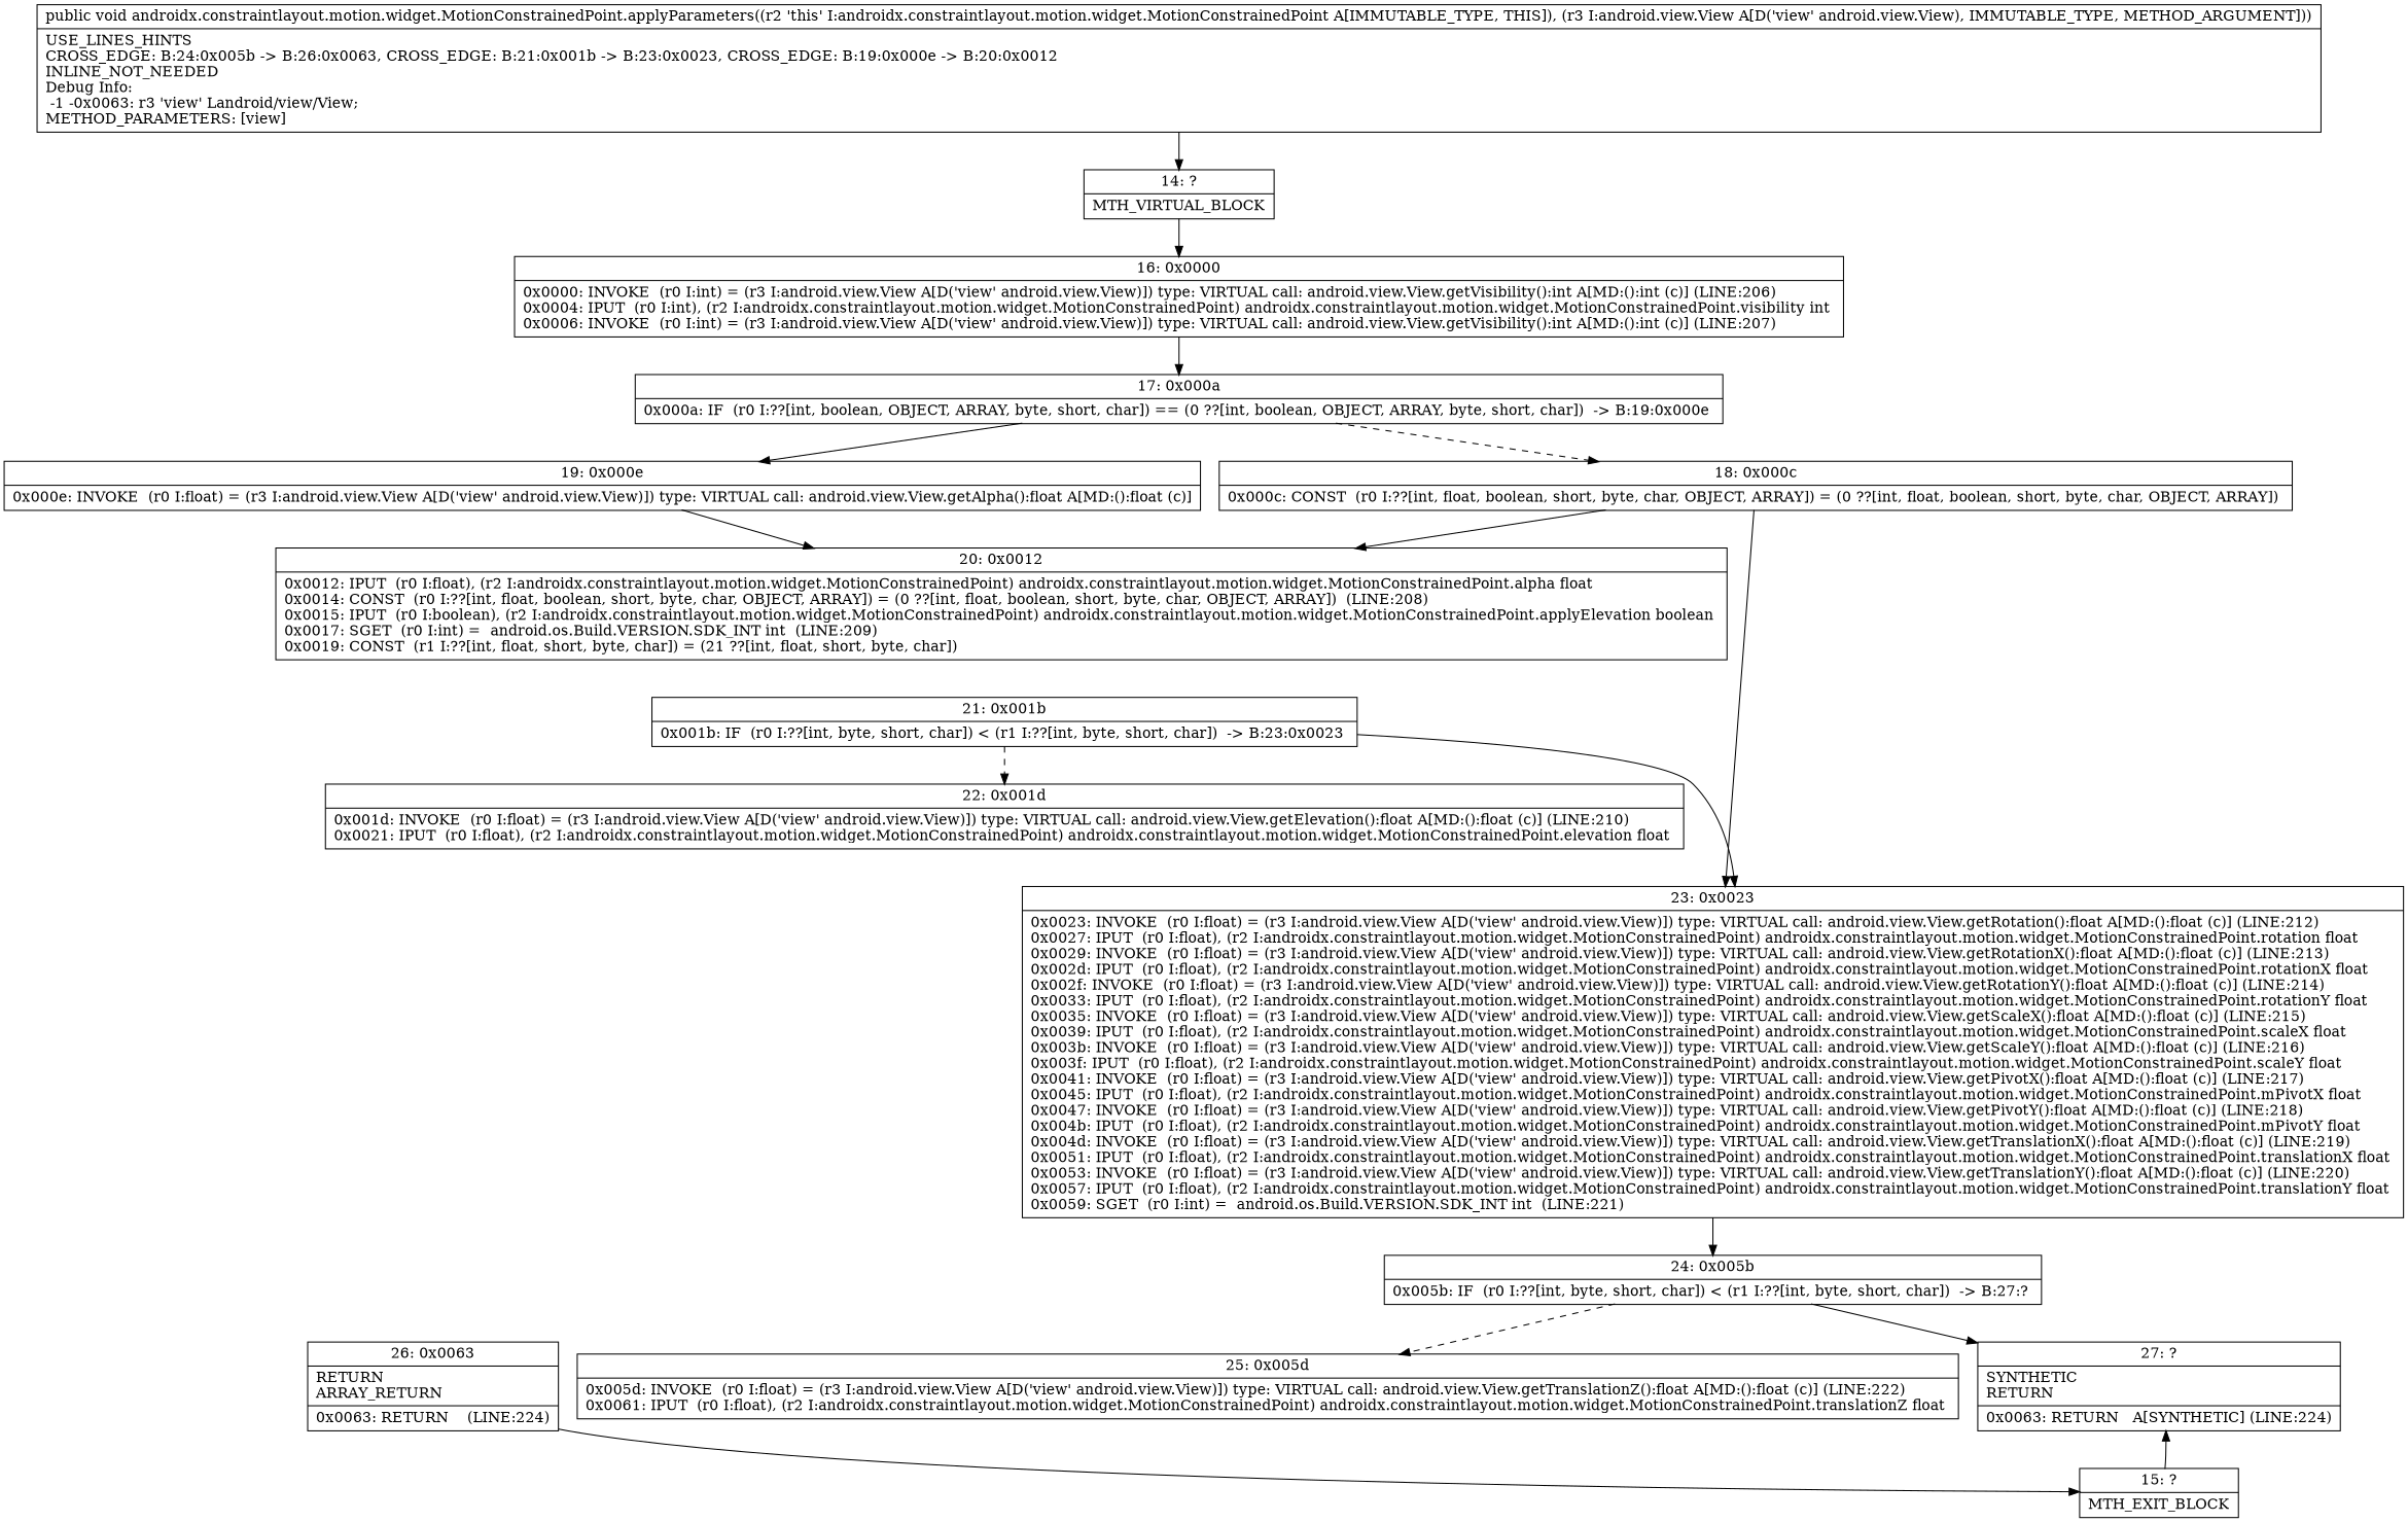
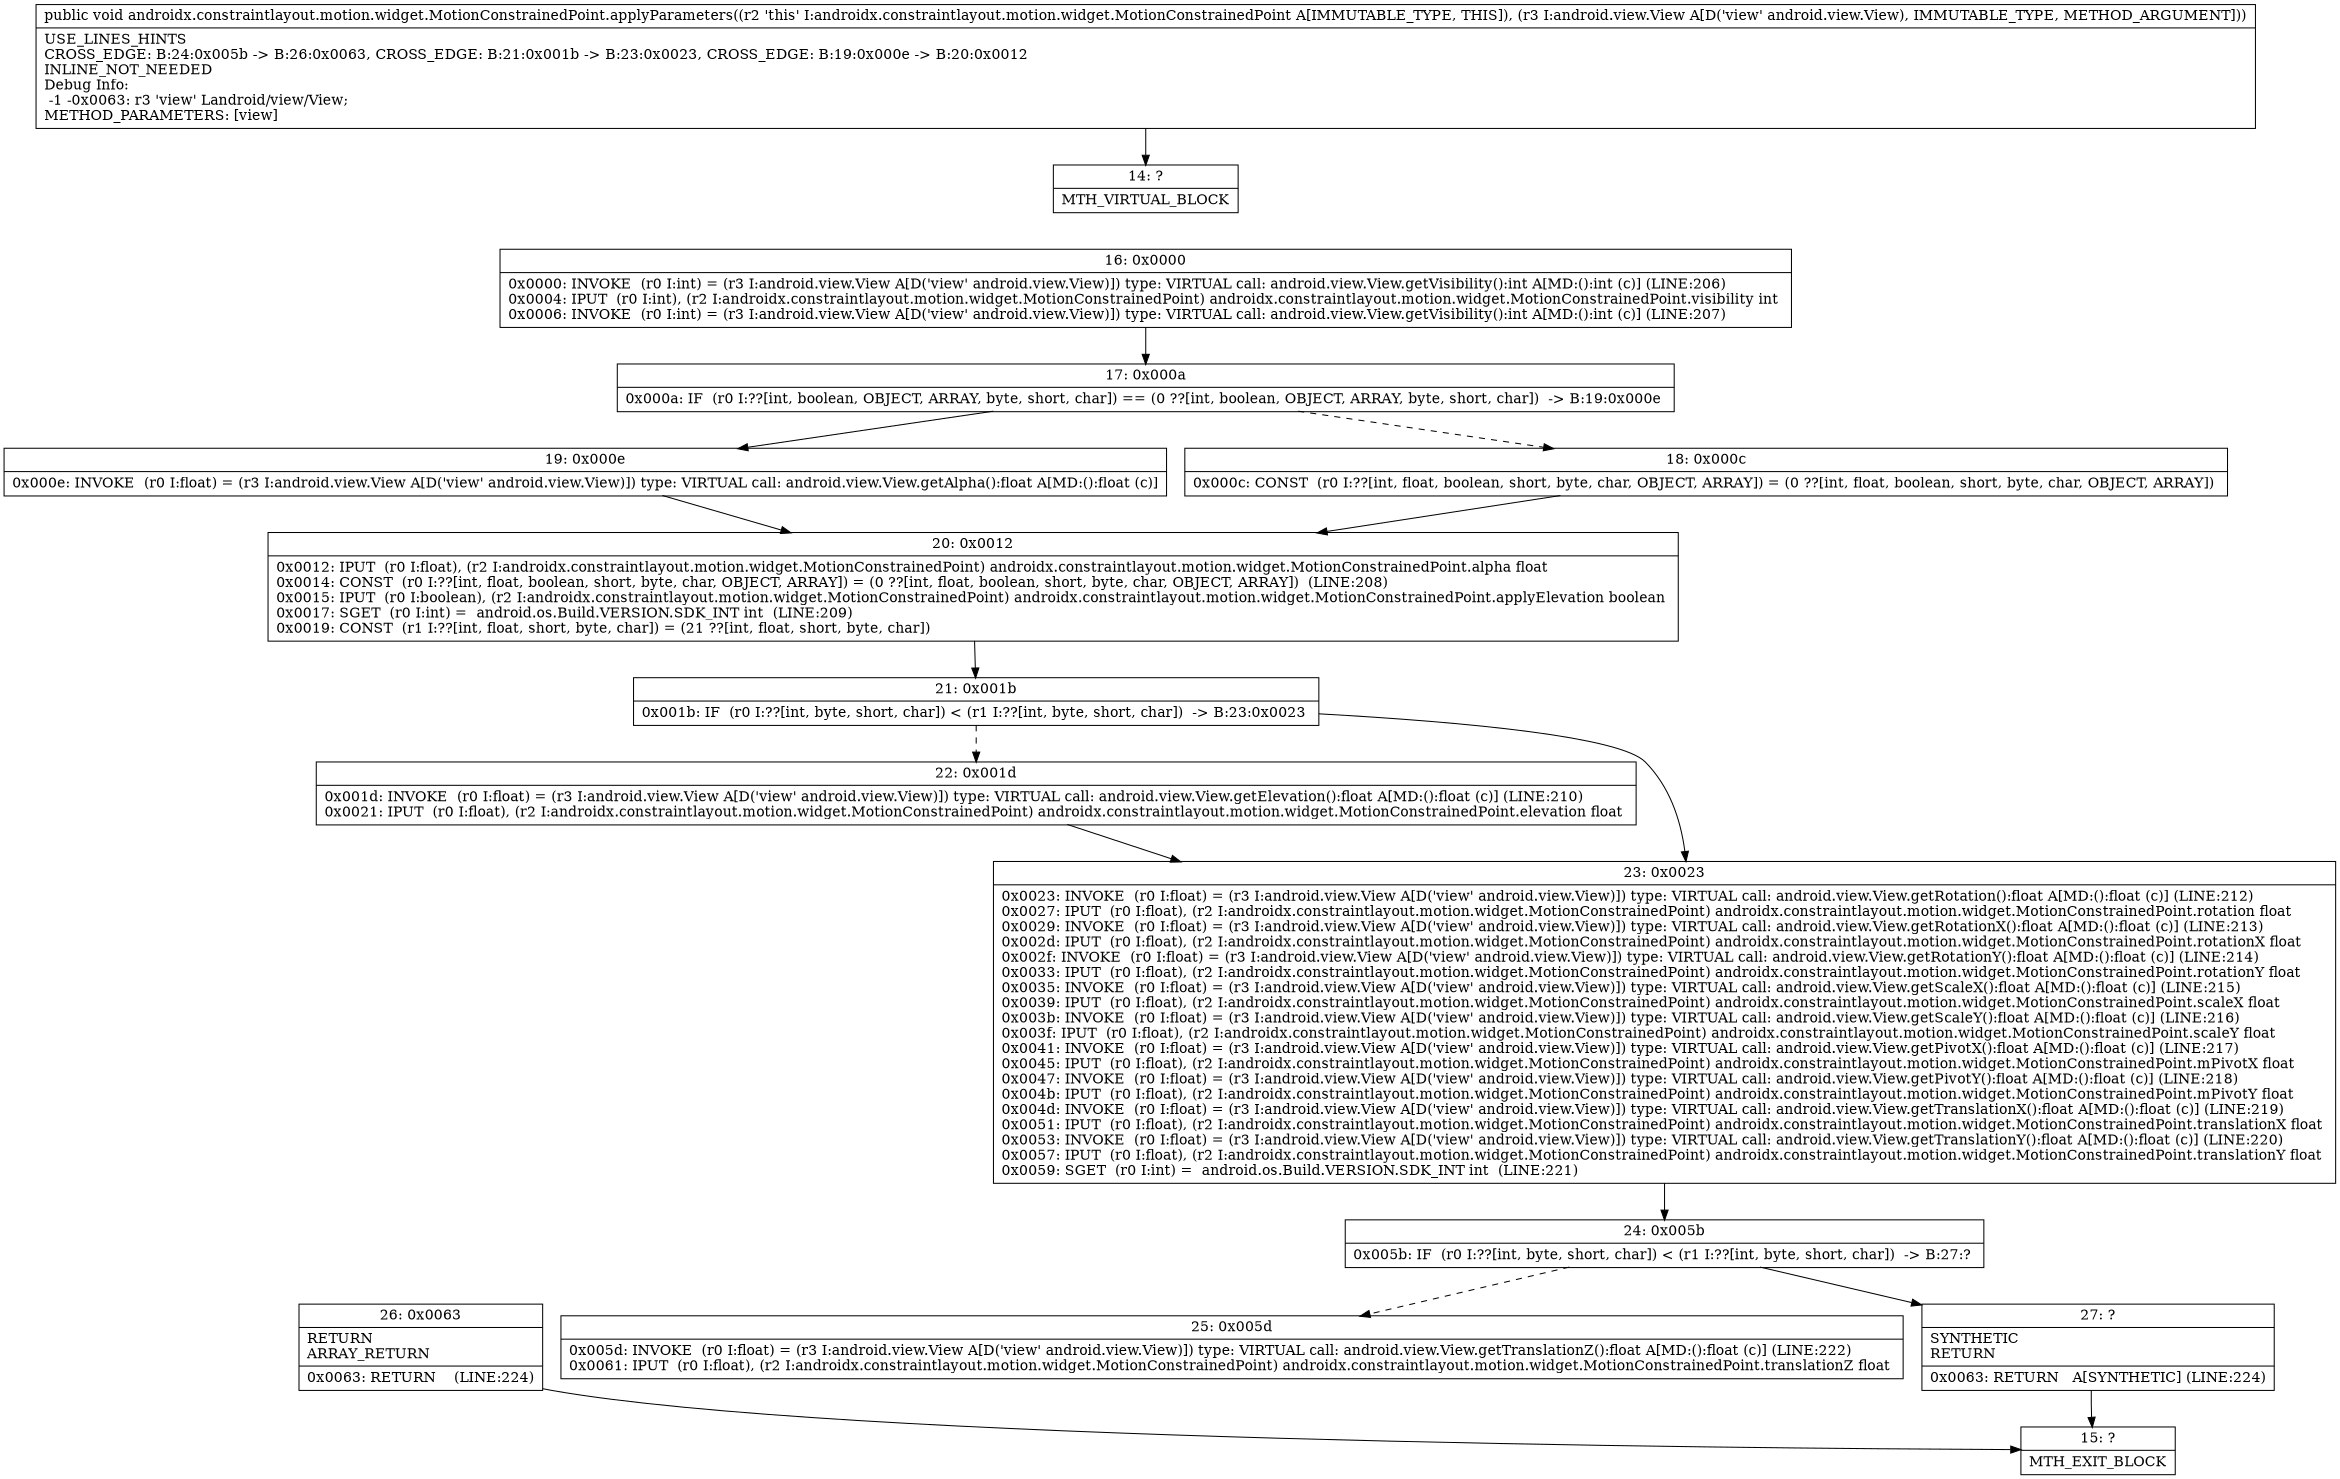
  digraph {
    node [shape=record]
    n1 [label="{14\:\ ?|MTH_VIRTUAL_BLOCK\l}"]
    n2 [label="{16\:\ 0x0000|0x0000: INVOKE  (r0 I:int) = (r3 I:android.view.View A[D('view' android.view.View)]) type: VIRTUAL call: android.view.View.getVisibility():int A[MD:():int (c)] (LINE:206)\l0x0004: IPUT  (r0 I:int), (r2 I:androidx.constraintlayout.motion.widget.MotionConstrainedPoint) androidx.constraintlayout.motion.widget.MotionConstrainedPoint.visibility int \l0x0006: INVOKE  (r0 I:int) = (r3 I:android.view.View A[D('view' android.view.View)]) type: VIRTUAL call: android.view.View.getVisibility():int A[MD:():int (c)] (LINE:207)\l}"]
    n3 [label="{17\:\ 0x000a|0x000a: IF  (r0 I:??[int, boolean, OBJECT, ARRAY, byte, short, char]) == (0 ??[int, boolean, OBJECT, ARRAY, byte, short, char])  \-\> B:19:0x000e \l}"]
    n4 [label="{18\:\ 0x000c|0x000c: CONST  (r0 I:??[int, float, boolean, short, byte, char, OBJECT, ARRAY]) = (0 ??[int, float, boolean, short, byte, char, OBJECT, ARRAY]) \l}"]
    n5 [label="{19\:\ 0x000e|0x000e: INVOKE  (r0 I:float) = (r3 I:android.view.View A[D('view' android.view.View)]) type: VIRTUAL call: android.view.View.getAlpha():float A[MD:():float (c)]\l}"]
    n6 [label="{20\:\ 0x0012|0x0012: IPUT  (r0 I:float), (r2 I:androidx.constraintlayout.motion.widget.MotionConstrainedPoint) androidx.constraintlayout.motion.widget.MotionConstrainedPoint.alpha float \l0x0014: CONST  (r0 I:??[int, float, boolean, short, byte, char, OBJECT, ARRAY]) = (0 ??[int, float, boolean, short, byte, char, OBJECT, ARRAY])  (LINE:208)\l0x0015: IPUT  (r0 I:boolean), (r2 I:androidx.constraintlayout.motion.widget.MotionConstrainedPoint) androidx.constraintlayout.motion.widget.MotionConstrainedPoint.applyElevation boolean \l0x0017: SGET  (r0 I:int) =  android.os.Build.VERSION.SDK_INT int  (LINE:209)\l0x0019: CONST  (r1 I:??[int, float, short, byte, char]) = (21 ??[int, float, short, byte, char]) \l}"]
    n7 [label="{21\:\ 0x001b|0x001b: IF  (r0 I:??[int, byte, short, char]) \< (r1 I:??[int, byte, short, char])  \-\> B:23:0x0023 \l}"]
    n8 [label="{22\:\ 0x001d|0x001d: INVOKE  (r0 I:float) = (r3 I:android.view.View A[D('view' android.view.View)]) type: VIRTUAL call: android.view.View.getElevation():float A[MD:():float (c)] (LINE:210)\l0x0021: IPUT  (r0 I:float), (r2 I:androidx.constraintlayout.motion.widget.MotionConstrainedPoint) androidx.constraintlayout.motion.widget.MotionConstrainedPoint.elevation float \l}"]
    n9 [label="{23\:\ 0x0023|0x0023: INVOKE  (r0 I:float) = (r3 I:android.view.View A[D('view' android.view.View)]) type: VIRTUAL call: android.view.View.getRotation():float A[MD:():float (c)] (LINE:212)\l0x0027: IPUT  (r0 I:float), (r2 I:androidx.constraintlayout.motion.widget.MotionConstrainedPoint) androidx.constraintlayout.motion.widget.MotionConstrainedPoint.rotation float \l0x0029: INVOKE  (r0 I:float) = (r3 I:android.view.View A[D('view' android.view.View)]) type: VIRTUAL call: android.view.View.getRotationX():float A[MD:():float (c)] (LINE:213)\l0x002d: IPUT  (r0 I:float), (r2 I:androidx.constraintlayout.motion.widget.MotionConstrainedPoint) androidx.constraintlayout.motion.widget.MotionConstrainedPoint.rotationX float \l0x002f: INVOKE  (r0 I:float) = (r3 I:android.view.View A[D('view' android.view.View)]) type: VIRTUAL call: android.view.View.getRotationY():float A[MD:():float (c)] (LINE:214)\l0x0033: IPUT  (r0 I:float), (r2 I:androidx.constraintlayout.motion.widget.MotionConstrainedPoint) androidx.constraintlayout.motion.widget.MotionConstrainedPoint.rotationY float \l0x0035: INVOKE  (r0 I:float) = (r3 I:android.view.View A[D('view' android.view.View)]) type: VIRTUAL call: android.view.View.getScaleX():float A[MD:():float (c)] (LINE:215)\l0x0039: IPUT  (r0 I:float), (r2 I:androidx.constraintlayout.motion.widget.MotionConstrainedPoint) androidx.constraintlayout.motion.widget.MotionConstrainedPoint.scaleX float \l0x003b: INVOKE  (r0 I:float) = (r3 I:android.view.View A[D('view' android.view.View)]) type: VIRTUAL call: android.view.View.getScaleY():float A[MD:():float (c)] (LINE:216)\l0x003f: IPUT  (r0 I:float), (r2 I:androidx.constraintlayout.motion.widget.MotionConstrainedPoint) androidx.constraintlayout.motion.widget.MotionConstrainedPoint.scaleY float \l0x0041: INVOKE  (r0 I:float) = (r3 I:android.view.View A[D('view' android.view.View)]) type: VIRTUAL call: android.view.View.getPivotX():float A[MD:():float (c)] (LINE:217)\l0x0045: IPUT  (r0 I:float), (r2 I:androidx.constraintlayout.motion.widget.MotionConstrainedPoint) androidx.constraintlayout.motion.widget.MotionConstrainedPoint.mPivotX float \l0x0047: INVOKE  (r0 I:float) = (r3 I:android.view.View A[D('view' android.view.View)]) type: VIRTUAL call: android.view.View.getPivotY():float A[MD:():float (c)] (LINE:218)\l0x004b: IPUT  (r0 I:float), (r2 I:androidx.constraintlayout.motion.widget.MotionConstrainedPoint) androidx.constraintlayout.motion.widget.MotionConstrainedPoint.mPivotY float \l0x004d: INVOKE  (r0 I:float) = (r3 I:android.view.View A[D('view' android.view.View)]) type: VIRTUAL call: android.view.View.getTranslationX():float A[MD:():float (c)] (LINE:219)\l0x0051: IPUT  (r0 I:float), (r2 I:androidx.constraintlayout.motion.widget.MotionConstrainedPoint) androidx.constraintlayout.motion.widget.MotionConstrainedPoint.translationX float \l0x0053: INVOKE  (r0 I:float) = (r3 I:android.view.View A[D('view' android.view.View)]) type: VIRTUAL call: android.view.View.getTranslationY():float A[MD:():float (c)] (LINE:220)\l0x0057: IPUT  (r0 I:float), (r2 I:androidx.constraintlayout.motion.widget.MotionConstrainedPoint) androidx.constraintlayout.motion.widget.MotionConstrainedPoint.translationY float \l0x0059: SGET  (r0 I:int) =  android.os.Build.VERSION.SDK_INT int  (LINE:221)\l}"]
    n10 [label="{24\:\ 0x005b|0x005b: IF  (r0 I:??[int, byte, short, char]) \< (r1 I:??[int, byte, short, char])  \-\> B:27:? \l}"]
    n11 [label="{25\:\ 0x005d|0x005d: INVOKE  (r0 I:float) = (r3 I:android.view.View A[D('view' android.view.View)]) type: VIRTUAL call: android.view.View.getTranslationZ():float A[MD:():float (c)] (LINE:222)\l0x0061: IPUT  (r0 I:float), (r2 I:androidx.constraintlayout.motion.widget.MotionConstrainedPoint) androidx.constraintlayout.motion.widget.MotionConstrainedPoint.translationZ float \l}"]
    n12 [label="{27\:\ ?|SYNTHETIC\lRETURN\l|0x0063: RETURN   A[SYNTHETIC] (LINE:224)\l}"]
    n13 [label="{15\:\ ?|MTH_EXIT_BLOCK\l}"]
    n14 [label="{26\:\ 0x0063|RETURN\lARRAY_RETURN\l|0x0063: RETURN    (LINE:224)\l}"]
    n15 [label="{public void androidx.constraintlayout.motion.widget.MotionConstrainedPoint.applyParameters((r2 'this' I:androidx.constraintlayout.motion.widget.MotionConstrainedPoint A[IMMUTABLE_TYPE, THIS]), (r3 I:android.view.View A[D('view' android.view.View), IMMUTABLE_TYPE, METHOD_ARGUMENT]))  | USE_LINES_HINTS\lCROSS_EDGE: B:24:0x005b \-\> B:26:0x0063, CROSS_EDGE: B:21:0x001b \-\> B:23:0x0023, CROSS_EDGE: B:19:0x000e \-\> B:20:0x0012\lINLINE_NOT_NEEDED\lDebug Info:\l  \-1 \-0x0063: r3 'view' Landroid\/view\/View;\lMETHOD_PARAMETERS: [view]\l}"]
-   n1 -> n2
    n2 -> n3
    n3 -> n4 [style=dashed]
    n3 -> n5
    n4 -> n6
    n5 -> n6
+   n6 -> n7
    n7 -> n8 [style=dashed]
    n7 -> n9
-   n4 -> n9
+   n8 -> n9
    n9 -> n10
    n10 -> n11 [style=dashed]
    n10 -> n12
-   n13 -> n12
+   n12 -> n13
    n14 -> n13
    n15 -> n1
  }
